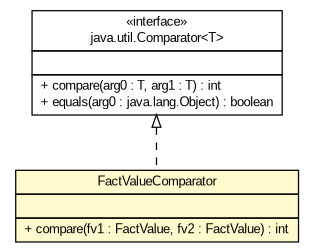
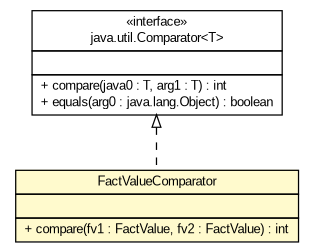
  digraph {
    nodesep=0.25
    ranksep=0.5
    node [fontcolor=black fontname=arial fontsize=10.0 shape=plaintext]
    n1 [label=<<table title="tud.iir.extraction.fact.FactValueComparator" border="0" cellborder="1" cellspacing="0" cellpadding="2" port="p" bgcolor="lemonChiffon" href="./FactValueComparator.html"> 		<tr><td><table border="0" cellspacing="0" cellpadding="1"> <tr><td align="center" balign="center"> FactValueComparator </td></tr> 		</table></td></tr> 		<tr><td><table border="0" cellspacing="0" cellpadding="1"> <tr><td align="left" balign="left">  </td></tr> 		</table></td></tr> 		<tr><td><table border="0" cellspacing="0" cellpadding="1"> <tr><td align="left" balign="left"> + compare(fv1 : FactValue, fv2 : FactValue) : int </td></tr> 		</table></td></tr> 		</table>>]
-   n2 [label=<<table title="java.util.Comparator" border="0" cellborder="1" cellspacing="0" cellpadding="2" port="p" href="http://java.sun.com/j2se/1.4.2/docs/api/java/util/Comparator.html"> 		<tr><td><table border="0" cellspacing="0" cellpadding="1"> <tr><td align="center" balign="center"> &#171;interface&#187; </td></tr> <tr><td align="center" balign="center"> java.util.Comparator&lt;T&gt; </td></tr> 		</table></td></tr> 		<tr><td><table border="0" cellspacing="0" cellpadding="1"> <tr><td align="left" balign="left">  </td></tr> 		</table></td></tr> 		<tr><td><table border="0" cellspacing="0" cellpadding="1"> <tr><td align="left" balign="left"> + compare(arg0 : T, arg1 : T) : int </td></tr> <tr><td align="left" balign="left"> + equals(arg0 : java.lang.Object) : boolean </td></tr> 		</table></td></tr> 		</table>>]
+   n2 [label=<<table title="java.util.Comparator" border="0" cellborder="1" cellspacing="0" cellpadding="2" port="p" href="http://java.sun.com/j2se/1.4.2/docs/api/java/util/Comparator.html"> 		<tr><td><table border="0" cellspacing="0" cellpadding="1"> <tr><td align="center" balign="center"> &#171;interface&#187; </td></tr> <tr><td align="center" balign="center"> java.util.Comparator&lt;T&gt; </td></tr> 		</table></td></tr> 		<tr><td><table border="0" cellspacing="0" cellpadding="1"> <tr><td align="left" balign="left">  </td></tr> 		</table></td></tr> 		<tr><td><table border="0" cellspacing="0" cellpadding="1"> <tr><td align="left" balign="left"> + compare(java0 : T, arg1 : T) : int </td></tr> <tr><td align="left" balign="left"> + equals(arg0 : java.lang.Object) : boolean </td></tr> 		</table></td></tr> 		</table>>]
    n2 -> n1 [arrowtail=empty dir=back fontname=arial fontsize=10 headport=p labelfontname=arial labelfontsize=10 style=dashed tailport=p]
  }
